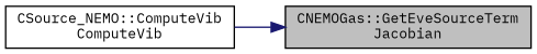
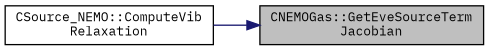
  digraph {
    rankdir=RL
    fontname="IBM Plex Mono"
    node [color=black fontname="IBM Plex Mono" fontsize=10 shape=record style=filled]
    n1 [fillcolor=grey75 fontcolor=black height=0.2 label="CNEMOGas::GetEveSourceTerm\lJacobian" width=0.4]
-   n2 [fillcolor=white height=0.2 label="CSource_NEMO::ComputeVib\lComputeVib" width=0.4]
+   n2 [fillcolor=white height=0.2 label="CSource_NEMO::ComputeVib\lRelaxation" width=0.4]
    n1 -> n2 [color=midnightblue dir=back fontname="IBM Plex Mono" fontsize=10 labelfontname=Helvetica labelfontsize=10 style=solid]
  }
